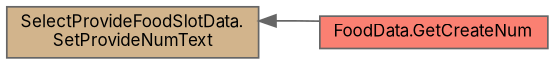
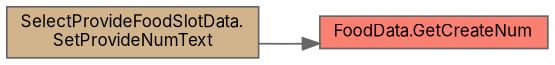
  digraph {
    rankdir=LR
    fontname=Inter
    node [fontname=Inter fontsize=10 shape=box style=filled]
    n1 [color=gray40 fillcolor=tan fontcolor=black height=0.2 label="SelectProvideFoodSlotData.\lSetProvideNumText" width=0.4]
    n2 [color=grey40 fillcolor=salmon height=0.2 label="FoodData.GetCreateNum" width=0.4]
-   n2 -> n1 [color=gray40 fontname=Inter fontsize=10 labelfontname=Helvetica labelfontsize=10 style=solid]
+   n1 -> n2 [color=gray40 fontname=Inter fontsize=10 labelfontname=Helvetica labelfontsize=10 style=solid]
  }
